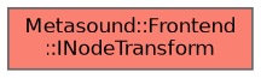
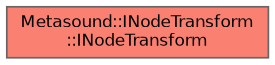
  digraph {
    rankdir=TB
-   n1 [color=gray40 fillcolor=salmon fontname=Helvetica fontsize=10 height=0.2 label="Metasound::Frontend\l::INodeTransform" shape=box style=filled width=0.4]
+   n1 [color=gray40 fillcolor=salmon fontname=Helvetica fontsize=10 height=0.2 label="Metasound::INodeTransform\l::INodeTransform" shape=box style=filled width=0.4]
  }
